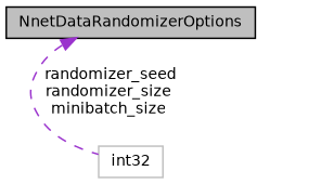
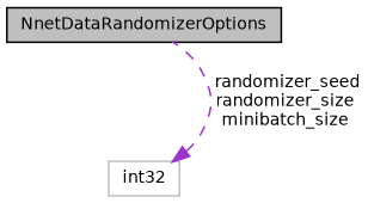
  digraph {
    node [fontname=Helvetica fontsize=10 shape=record style=filled]
    n1 [color=black fillcolor=grey75 fontcolor=black height=0.2 label=NnetDataRandomizerOptions width=0.4]
    n2 [color=grey75 fillcolor=white height=0.2 label=int32 width=0.4]
-   n1 -> n2 [color=darkorchid3 dir=back fontname=Helvetica fontsize=10 label=" randomizer_seed\nrandomizer_size\nminibatch_size" labelfontname=Helvetica labelfontsize=10 style=dashed]
+   n2 -> n1 [color=darkorchid3 dir=back fontname=Helvetica fontsize=10 label=" randomizer_seed\nrandomizer_size\nminibatch_size" labelfontname=Helvetica labelfontsize=10 style=dashed]
  }
